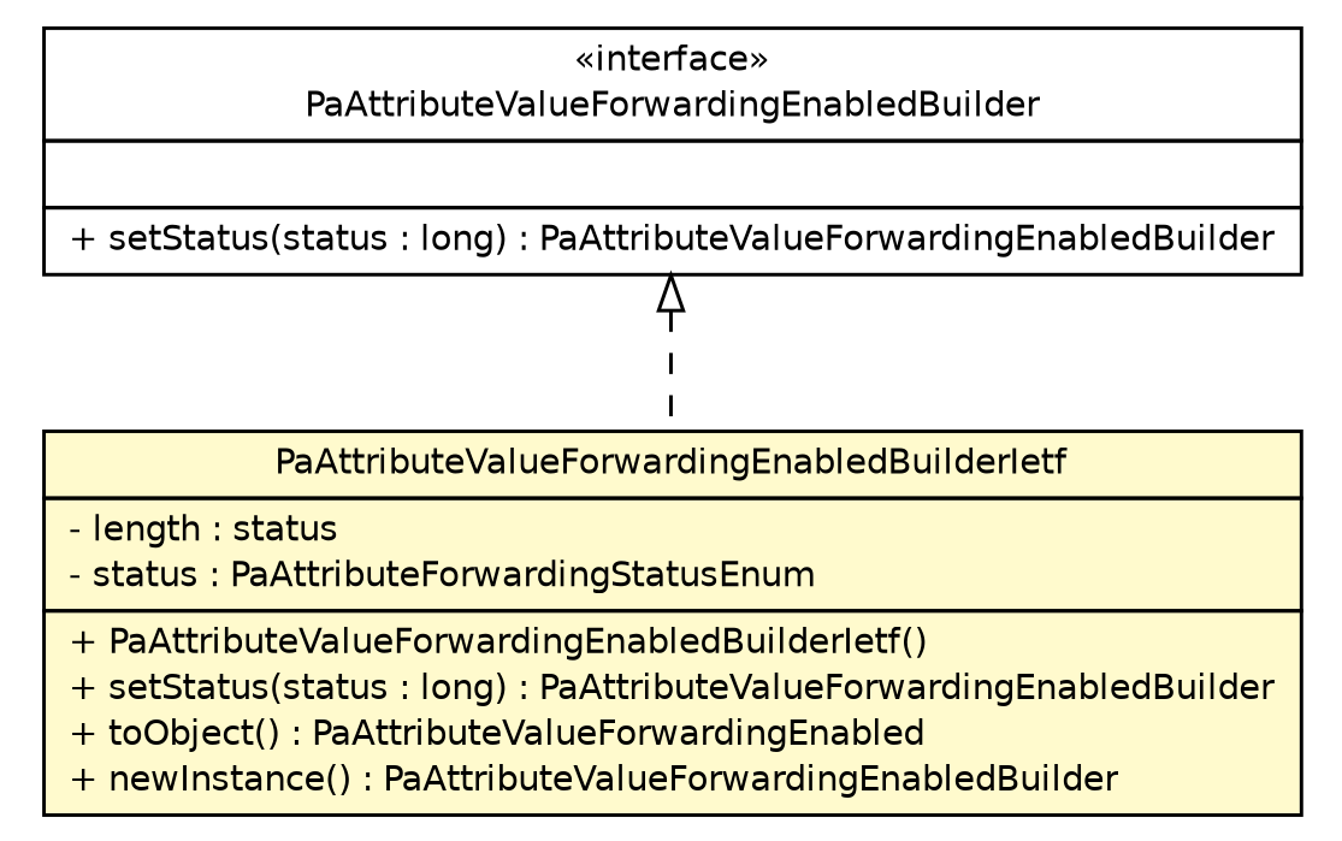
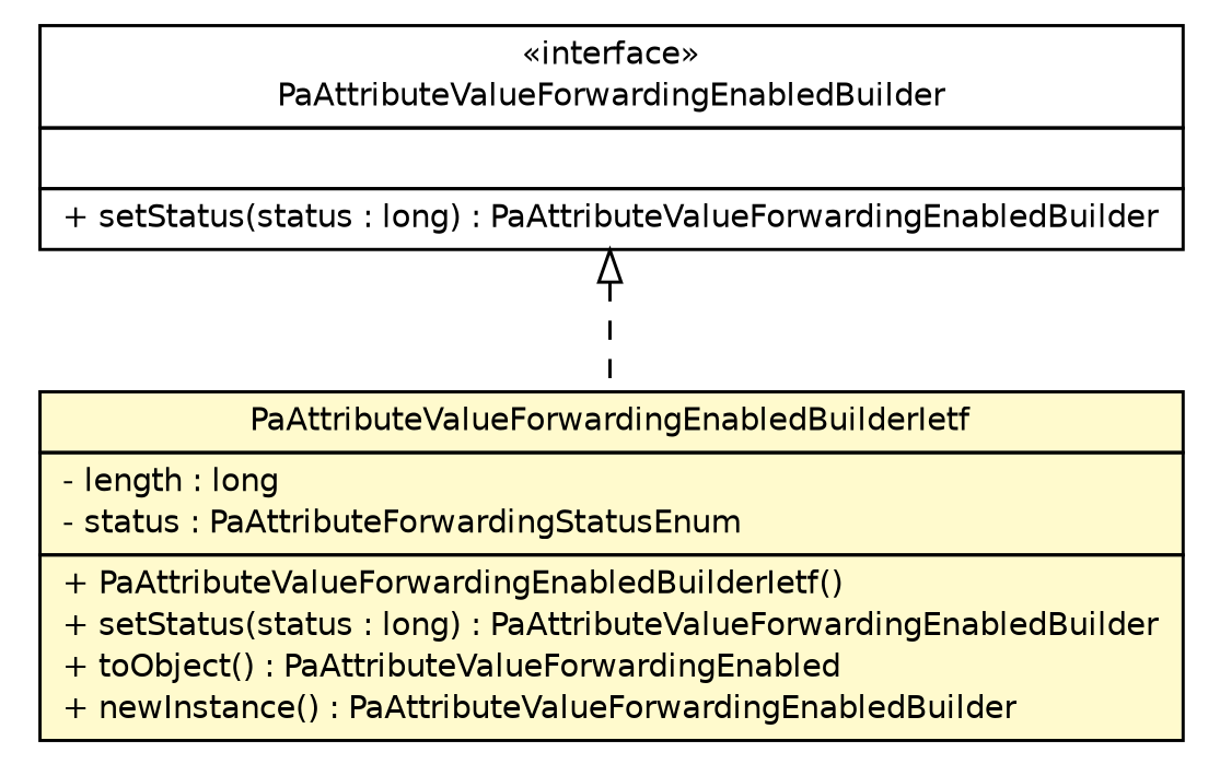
  digraph {
    nodesep=0.25
    ranksep=0.5
    node [fontcolor=black fontname=Helvetica fontsize=10.0 shape=plaintext]
    n1 [label=<<table title="org.ietf.nea.pa.attribute.PaAttributeValueForwardingEnabledBuilder" border="0" cellborder="1" cellspacing="0" cellpadding="2" port="p" href="./PaAttributeValueForwardingEnabledBuilder.html"> 		<tr><td><table border="0" cellspacing="0" cellpadding="1"> <tr><td align="center" balign="center"> &#171;interface&#187; </td></tr> <tr><td align="center" balign="center"> PaAttributeValueForwardingEnabledBuilder </td></tr> 		</table></td></tr> 		<tr><td><table border="0" cellspacing="0" cellpadding="1"> <tr><td align="left" balign="left">  </td></tr> 		</table></td></tr> 		<tr><td><table border="0" cellspacing="0" cellpadding="1"> <tr><td align="left" balign="left"> + setStatus(status : long) : PaAttributeValueForwardingEnabledBuilder </td></tr> 		</table></td></tr> 		</table>>]
-   n2 [label=<<table title="org.ietf.nea.pa.attribute.PaAttributeValueForwardingEnabledBuilderIetf" border="0" cellborder="1" cellspacing="0" cellpadding="2" port="p" bgcolor="lemonChiffon" href="./PaAttributeValueForwardingEnabledBuilderIetf.html"> 		<tr><td><table border="0" cellspacing="0" cellpadding="1"> <tr><td align="center" balign="center"> PaAttributeValueForwardingEnabledBuilderIetf </td></tr> 		</table></td></tr> 		<tr><td><table border="0" cellspacing="0" cellpadding="1"> <tr><td align="left" balign="left"> - length : status </td></tr> <tr><td align="left" balign="left"> - status : PaAttributeForwardingStatusEnum </td></tr> 		</table></td></tr> 		<tr><td><table border="0" cellspacing="0" cellpadding="1"> <tr><td align="left" balign="left"> + PaAttributeValueForwardingEnabledBuilderIetf() </td></tr> <tr><td align="left" balign="left"> + setStatus(status : long) : PaAttributeValueForwardingEnabledBuilder </td></tr> <tr><td align="left" balign="left"> + toObject() : PaAttributeValueForwardingEnabled </td></tr> <tr><td align="left" balign="left"> + newInstance() : PaAttributeValueForwardingEnabledBuilder </td></tr> 		</table></td></tr> 		</table>>]
+   n2 [label=<<table title="org.ietf.nea.pa.attribute.PaAttributeValueForwardingEnabledBuilderIetf" border="0" cellborder="1" cellspacing="0" cellpadding="2" port="p" bgcolor="lemonChiffon" href="./PaAttributeValueForwardingEnabledBuilderIetf.html"> 		<tr><td><table border="0" cellspacing="0" cellpadding="1"> <tr><td align="center" balign="center"> PaAttributeValueForwardingEnabledBuilderIetf </td></tr> 		</table></td></tr> 		<tr><td><table border="0" cellspacing="0" cellpadding="1"> <tr><td align="left" balign="left"> - length : long </td></tr> <tr><td align="left" balign="left"> - status : PaAttributeForwardingStatusEnum </td></tr> 		</table></td></tr> 		<tr><td><table border="0" cellspacing="0" cellpadding="1"> <tr><td align="left" balign="left"> + PaAttributeValueForwardingEnabledBuilderIetf() </td></tr> <tr><td align="left" balign="left"> + setStatus(status : long) : PaAttributeValueForwardingEnabledBuilder </td></tr> <tr><td align="left" balign="left"> + toObject() : PaAttributeValueForwardingEnabled </td></tr> <tr><td align="left" balign="left"> + newInstance() : PaAttributeValueForwardingEnabledBuilder </td></tr> 		</table></td></tr> 		</table>>]
    n1 -> n2 [arrowtail=empty dir=back fontname=Helvetica fontsize=10 headport=p labelfontname=Helvetica labelfontsize=10 style=dashed tailport=p]
  }
